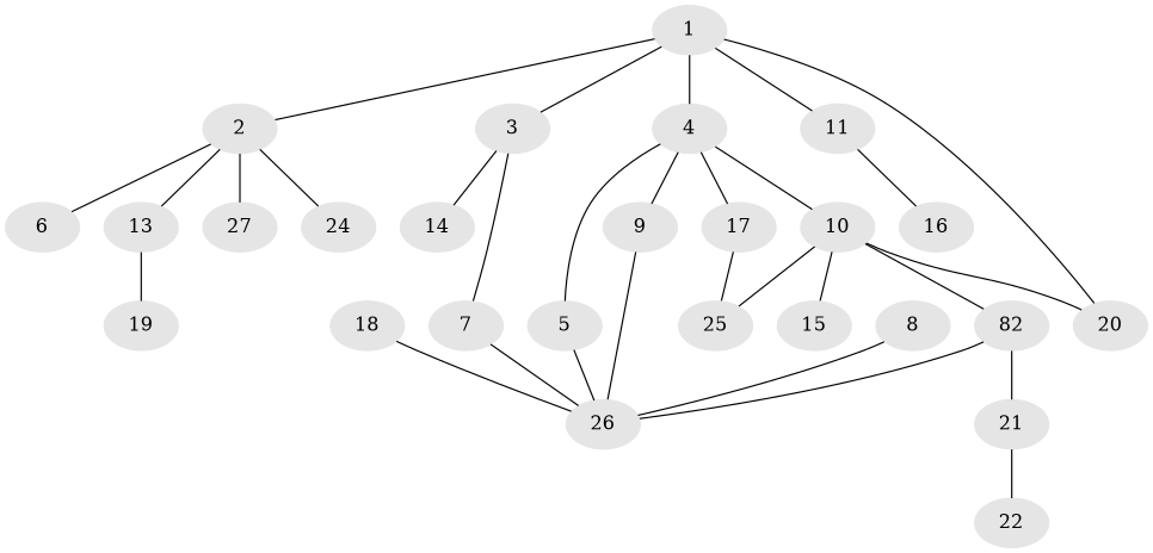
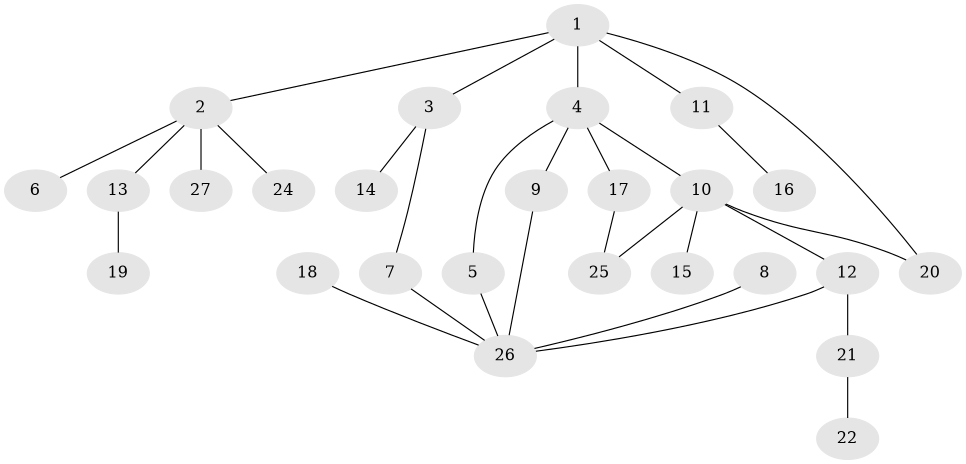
  graph {
    node [color=gray90 style=filled]
    edge [weight=1.0]
    1
    2
    3
    4
    11
    20
    6
    13
    n9 [label=27]
    24
    7
    14
    5
    9
    10
    17
    16
    19
    26
-   12 [label=82]
+   12
    15
    25
    8
    21
    22
    18
    1 -- 2
    1 -- 3
    1 -- 4
    1 -- 11
    1 -- 20
    2 -- 6
    2 -- 13
    2 -- n9
    2 -- 24
    3 -- 7
    3 -- 14
    4 -- 5
    4 -- 9
    4 -- 10
    4 -- 17
    11 -- 16
    13 -- 19
    7 -- 26
    5 -- 26
    9 -- 26
    10 -- 20
    10 -- 12
    10 -- 15
    10 -- 25
    17 -- 25
    12 -- 26
    12 -- 21
    8 -- 26
    21 -- 22
    18 -- 26
  }
